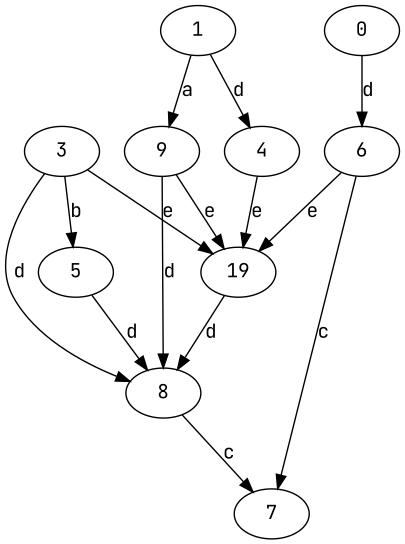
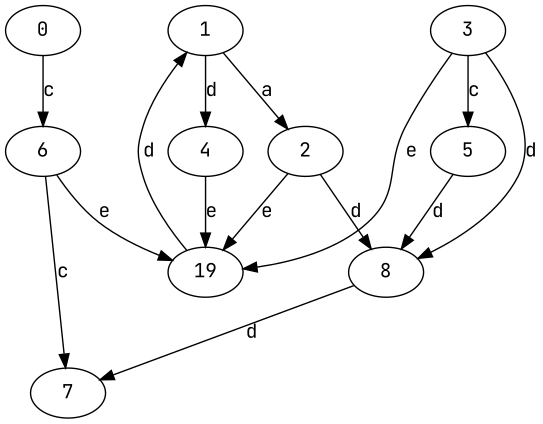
  strict digraph {
    fontname="JetBrains Mono"
    node [fontname="JetBrains Mono"]
    edge [fontname="JetBrains Mono"]
    1
-   2 [label=9]
+   2
    4
    8
    n5 [label=19]
    7
    3
    5
    0
    6
    1 -> 2 [label=a]
    1 -> 4 [label=d]
    2 -> 8 [label=d]
    2 -> n5 [label=e]
    4 -> n5 [label=e]
-   8 -> 7 [label=c]
-   n5 -> 8 [label=d]
+   8 -> 7 [label=d]
+   n5 -> 1 [label=d]
    3 -> 8 [label=d]
    3 -> n5 [label=e]
-   3 -> 5 [label=b]
+   3 -> 5 [label=c]
    5 -> 8 [label=d]
-   0 -> 6 [label=d]
+   0 -> 6 [label=c]
    6 -> n5 [label=e]
    6 -> 7 [label=c]
  }
